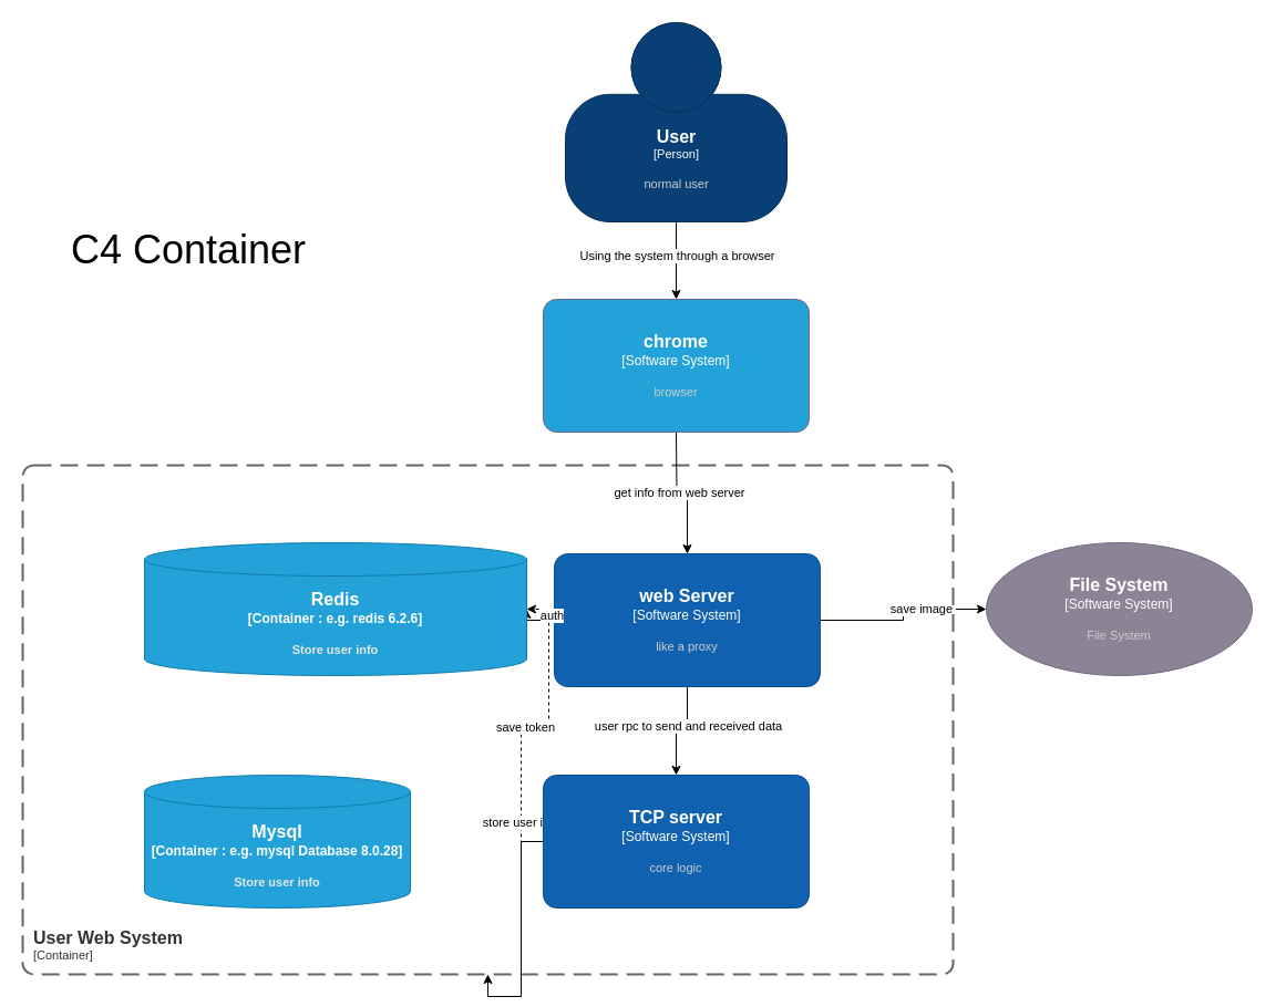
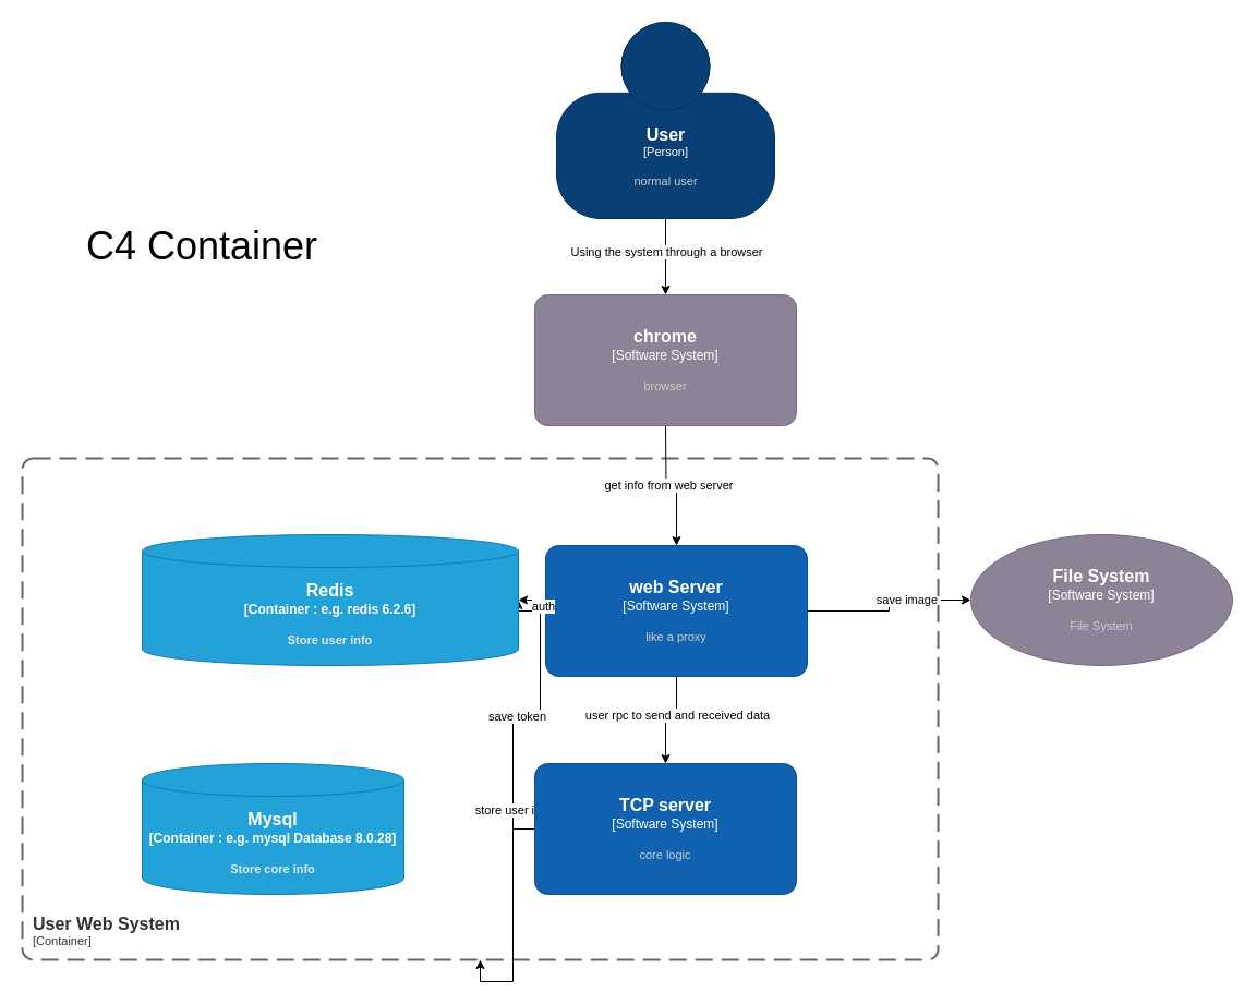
  <mxCell id="0" />
  <mxCell id="1" parent="0" />
  <mxCell id="2" style="edgeStyle=orthogonalEdgeStyle;rounded=0;orthogonalLoop=1;jettySize=auto;html=1;exitX=0.5;exitY=1;exitDx=0;exitDy=0;exitPerimeter=0;" parent="1" source="4" edge="1"><mxGeometry relative="1" as="geometry"><mxPoint x="610" y="270" as="targetPoint" /></mxGeometry></mxCell>
  <mxCell id="3" value="Using the system through a browser" style="edgeLabel;html=1;align=center;verticalAlign=middle;resizable=0;points=[];" parent="2" vertex="1" connectable="0"><mxGeometry x="-0.345" relative="1" as="geometry"><mxPoint y="7" as="offset" /></mxGeometry></mxCell>
  <mxCell id="4" value="&lt;font style=&quot;font-size: 16px&quot;&gt;&lt;b&gt;User&lt;/b&gt;&lt;/font&gt;&lt;div&gt;[Person]&lt;/div&gt;&lt;br&gt;&lt;div&gt;&lt;font style=&quot;font-size: 11px&quot;&gt;&lt;font color=&quot;#cccccc&quot;&gt;normal user&lt;/font&gt;&lt;/div&gt;" style="html=1;fontSize=11;dashed=0;whitespace=wrap;fillColor=#083F75;strokeColor=#06315C;fontColor=#ffffff;shape=mxgraph.c4.person2;align=center;metaEdit=1;points=[[0.5,0,0],[1,0.5,0],[1,0.75,0],[0.75,1,0],[0.5,1,0],[0.25,1,0],[0,0.75,0],[0,0.5,0]];resizable=0;" parent="1" vertex="1"><mxGeometry x="510" y="20" width="200" height="180" as="geometry" /></mxCell>
  <mxCell id="5" style="edgeStyle=orthogonalEdgeStyle;rounded=0;orthogonalLoop=1;jettySize=auto;html=1;exitX=1;exitY=0.5;exitDx=0;exitDy=0;exitPerimeter=0;" parent="1" source="10" target="11" edge="1"><mxGeometry relative="1" as="geometry" /></mxCell>
  <mxCell id="6" value="save image&amp;nbsp;" style="edgeLabel;html=1;align=center;verticalAlign=middle;resizable=0;points=[];" parent="5" vertex="1" connectable="0"><mxGeometry x="0.273" y="1" relative="1" as="geometry"><mxPoint as="offset" /></mxGeometry></mxCell>
  <mxCell id="7" style="edgeStyle=orthogonalEdgeStyle;rounded=0;orthogonalLoop=1;jettySize=auto;html=1;exitX=0;exitY=0.5;exitDx=0;exitDy=0;exitPerimeter=0;entryX=1;entryY=0.5;entryDx=0;entryDy=0;entryPerimeter=0;" parent="1" source="10" target="21" edge="1"><mxGeometry relative="1" as="geometry" /></mxCell>
  <mxCell id="8" style="edgeStyle=orthogonalEdgeStyle;rounded=0;orthogonalLoop=1;jettySize=auto;html=1;exitX=0.5;exitY=1;exitDx=0;exitDy=0;exitPerimeter=0;" parent="1" source="10" target="19" edge="1"><mxGeometry relative="1" as="geometry" /></mxCell>
  <mxCell id="9" value="user rpc to send and received data" style="edgeLabel;html=1;align=center;verticalAlign=middle;resizable=0;points=[];" parent="8" vertex="1" connectable="0"><mxGeometry x="-0.222" relative="1" as="geometry"><mxPoint as="offset" /></mxGeometry></mxCell>
  <mxCell id="10" value="&lt;font style=&quot;font-size: 16px&quot;&gt;&lt;b&gt;web Server&lt;/b&gt;&lt;/font&gt;&lt;div&gt;[Software System]&lt;/div&gt;&lt;br&gt;&lt;div&gt;&lt;font style=&quot;font-size: 11px&quot;&gt;&lt;font color=&quot;#cccccc&quot;&gt;like a proxy&lt;/font&gt;&lt;/div&gt;" style="rounded=1;whiteSpace=wrap;html=1;labelBackgroundColor=none;fillColor=#1061B0;fontColor=#ffffff;align=center;arcSize=10;strokeColor=#0D5091;metaEdit=1;resizable=0;points=[[0.25,0,0],[0.5,0,0],[0.75,0,0],[1,0.25,0],[1,0.5,0],[1,0.75,0],[0.75,1,0],[0.5,1,0],[0.25,1,0],[0,0.75,0],[0,0.5,0],[0,0.25,0]];" parent="1" vertex="1"><mxGeometry x="500" y="500" width="240" height="120" as="geometry" /></mxCell>
  <mxCell id="11" value="&lt;font style=&quot;font-size: 16px&quot;&gt;&lt;b&gt;File System&lt;/b&gt;&lt;/font&gt;&lt;div&gt;[Software System]&lt;/div&gt;&lt;br&gt;&lt;div&gt;&lt;font style=&quot;font-size: 11px&quot;&gt;&lt;font color=&quot;#cccccc&quot;&gt;File System&lt;/font&gt;&lt;/div&gt;" style="ellipse;whiteSpace=wrap;html=1;labelBackgroundColor=none;fillColor=#8C8496;fontColor=#ffffff;align=center;arcSize=10;strokeColor=#736782;metaEdit=1;resizable=0;points=[[0.25,0,0],[0.5,0,0],[0.75,0,0],[1,0.25,0],[1,0.5,0],[1,0.75,0],[0.75,1,0],[0.5,1,0],[0.25,1,0],[0,0.75,0],[0,0.5,0],[0,0.25,0]];" parent="1" vertex="1"><mxGeometry x="890" y="490" width="240" height="120" as="geometry" /></mxCell>
- <mxCell id="12" value="&lt;font style=&quot;font-size: 36px&quot;&gt;C4 Container&lt;/font&gt;" style="text;html=1;strokeColor=none;fillColor=none;align=center;verticalAlign=middle;whiteSpace=wrap;rounded=0;" parent="1" vertex="1"><mxGeometry x="55" y="210" width="230" height="30" as="geometry" /></mxCell>
+ <mxCell id="12" value="&lt;font style=&quot;font-size: 36px&quot;&gt;C4 Container&lt;/font&gt;" style="text;html=1;strokeColor=none;fillColor=none;align=center;verticalAlign=middle;whiteSpace=wrap;rounded=0;" parent="1" vertex="1"><mxGeometry x="70" y="210" width="230" height="30" as="geometry" /></mxCell>
  <mxCell id="13" value="&lt;font style=&quot;font-size: 16px&quot;&gt;&lt;b&gt;&lt;div style=&quot;text-align: left&quot;&gt;User Web System&lt;/div&gt;&lt;/b&gt;&lt;/font&gt;&lt;div style=&quot;text-align: left&quot;&gt;[Container]&lt;/div&gt;" style="rounded=1;fontSize=11;whiteSpace=wrap;html=1;dashed=1;arcSize=20;fillColor=none;strokeColor=#666666;fontColor=#333333;labelBackgroundColor=none;align=left;verticalAlign=bottom;labelBorderColor=none;spacingTop=0;spacing=10;dashPattern=8 4;metaEdit=1;rotatable=0;perimeter=rectanglePerimeter;noLabel=0;labelPadding=0;allowArrows=0;connectable=0;expand=0;recursiveResize=0;editable=1;pointerEvents=0;absoluteArcSize=1;points=[[0.25,0,0],[0.5,0,0],[0.75,0,0],[1,0.25,0],[1,0.5,0],[1,0.75,0],[0.75,1,0],[0.5,1,0],[0.25,1,0],[0,0.75,0],[0,0.5,0],[0,0.25,0]];strokeWidth=2;" parent="1" vertex="1"><mxGeometry x="20" y="420" width="840" height="460" as="geometry" /></mxCell>
  <mxCell id="14" style="edgeStyle=orthogonalEdgeStyle;rounded=0;orthogonalLoop=1;jettySize=auto;html=1;exitX=0;exitY=0.5;exitDx=0;exitDy=0;exitPerimeter=0;" parent="1" source="19" target="13" edge="1"><mxGeometry relative="1" as="geometry" /></mxCell>
- <mxCell id="15" style="edgeStyle=orthogonalEdgeStyle;rounded=0;orthogonalLoop=1;jettySize=auto;html=1;exitX=0;exitY=0.5;exitDx=0;exitDy=0;exitPerimeter=0;entryX=1;entryY=0.5;entryDx=0;entryDy=0;entryPerimeter=0;dashed=1;" parent="1" source="19" target="21" edge="1"><mxGeometry relative="1" as="geometry" /></mxCell>
+ <mxCell id="15" style="edgeStyle=orthogonalEdgeStyle;rounded=0;orthogonalLoop=1;jettySize=auto;html=1;exitX=0;exitY=0.5;exitDx=0;exitDy=0;exitPerimeter=0;entryX=1;entryY=0.5;entryDx=0;entryDy=0;entryPerimeter=0;" parent="1" source="19" target="21" edge="1"><mxGeometry relative="1" as="geometry" /></mxCell>
  <mxCell id="16" value="save token" style="edgeLabel;html=1;align=center;verticalAlign=middle;resizable=0;points=[];" parent="15" vertex="1" connectable="0"><mxGeometry x="-0.097" y="-3" relative="1" as="geometry"><mxPoint as="offset" /></mxGeometry></mxCell>
  <mxCell id="17" value="store user info" style="edgeLabel;html=1;align=center;verticalAlign=middle;resizable=0;points=[];" parent="15" vertex="1" connectable="0"><mxGeometry x="-0.727" y="1" relative="1" as="geometry"><mxPoint as="offset" /></mxGeometry></mxCell>
  <mxCell id="18" value="auth" style="edgeLabel;html=1;align=center;verticalAlign=middle;resizable=0;points=[];" parent="15" vertex="1" connectable="0"><mxGeometry x="0.818" y="-2" relative="1" as="geometry"><mxPoint as="offset" /></mxGeometry></mxCell>
  <mxCell id="19" value="&lt;font style=&quot;font-size: 16px&quot;&gt;&lt;b&gt;TCP server&lt;/b&gt;&lt;/font&gt;&lt;div&gt;[Software System]&lt;/div&gt;&lt;br&gt;&lt;div&gt;&lt;font style=&quot;font-size: 11px&quot;&gt;&lt;font color=&quot;#cccccc&quot;&gt;core logic&lt;/font&gt;&lt;/div&gt;" style="rounded=1;whiteSpace=wrap;html=1;labelBackgroundColor=none;fillColor=#1061B0;fontColor=#ffffff;align=center;arcSize=10;strokeColor=#0D5091;metaEdit=1;resizable=0;points=[[0.25,0,0],[0.5,0,0],[0.75,0,0],[1,0.25,0],[1,0.5,0],[1,0.75,0],[0.75,1,0],[0.5,1,0],[0.25,1,0],[0,0.75,0],[0,0.5,0],[0,0.25,0]];" parent="1" vertex="1"><mxGeometry x="490" y="700" width="240" height="120" as="geometry" /></mxCell>
- <mxCell id="20" value="&lt;font style=&quot;font-size: 16px&quot;&gt;&lt;b&gt;Mysql&lt;/font&gt;&lt;div&gt;[Container :&amp;nbsp;e.g. mysql Database 8.0.28]&lt;/div&gt;&lt;br&gt;&lt;div&gt;&lt;font style=&quot;font-size: 11px&quot;&gt;&lt;font color=&quot;#E6E6E6&quot;&gt;Store user info&lt;/font&gt;&lt;/div&gt;" style="shape=cylinder3;size=15;whiteSpace=wrap;html=1;boundedLbl=1;rounded=0;labelBackgroundColor=none;fillColor=#23A2D9;fontSize=12;fontColor=#ffffff;align=center;strokeColor=#0E7DAD;metaEdit=1;points=[[0.5,0,0],[1,0.25,0],[1,0.5,0],[1,0.75,0],[0.5,1,0],[0,0.75,0],[0,0.5,0],[0,0.25,0]];resizable=0;" parent="1" vertex="1"><mxGeometry x="130" y="700" width="240" height="120" as="geometry" /></mxCell>
+ <mxCell id="20" value="&lt;font style=&quot;font-size: 16px&quot;&gt;&lt;b&gt;Mysql&lt;/font&gt;&lt;div&gt;[Container :&amp;nbsp;e.g. mysql Database 8.0.28]&lt;/div&gt;&lt;br&gt;&lt;div&gt;&lt;font style=&quot;font-size: 11px&quot;&gt;&lt;font color=&quot;#E6E6E6&quot;&gt;Store core info&lt;/font&gt;&lt;/div&gt;" style="shape=cylinder3;size=15;whiteSpace=wrap;html=1;boundedLbl=1;rounded=0;labelBackgroundColor=none;fillColor=#23A2D9;fontSize=12;fontColor=#ffffff;align=center;strokeColor=#0E7DAD;metaEdit=1;points=[[0.5,0,0],[1,0.25,0],[1,0.5,0],[1,0.75,0],[0.5,1,0],[0,0.75,0],[0,0.5,0],[0,0.25,0]];resizable=0;" parent="1" vertex="1"><mxGeometry x="130" y="700" width="240" height="120" as="geometry" /></mxCell>
  <mxCell id="21" value="&lt;font style=&quot;font-size: 16px&quot;&gt;&lt;b&gt;Redis&lt;/font&gt;&lt;div&gt;[Container :&amp;nbsp;e.g. redis 6.2.6]&lt;/div&gt;&lt;br&gt;&lt;div&gt;&lt;font style=&quot;font-size: 11px&quot;&gt;&lt;font color=&quot;#E6E6E6&quot;&gt;Store user info&lt;/font&gt;&lt;/div&gt;" style="shape=cylinder3;size=15;whiteSpace=wrap;html=1;boundedLbl=1;rounded=0;labelBackgroundColor=none;fillColor=#23A2D9;fontSize=12;fontColor=#ffffff;align=center;strokeColor=#0E7DAD;metaEdit=1;points=[[0.5,0,0],[1,0.25,0],[1,0.5,0],[1,0.75,0],[0.5,1,0],[0,0.75,0],[0,0.5,0],[0,0.25,0]];resizable=0;" parent="1" vertex="1"><mxGeometry x="130" y="490" width="345" height="120" as="geometry" /></mxCell>
  <mxCell id="22" style="edgeStyle=orthogonalEdgeStyle;rounded=0;orthogonalLoop=1;jettySize=auto;html=1;exitX=0.5;exitY=1;exitDx=0;exitDy=0;exitPerimeter=0;" parent="1" target="10" edge="1"><mxGeometry relative="1" as="geometry"><mxPoint x="610" y="390" as="sourcePoint" /></mxGeometry></mxCell>
  <mxCell id="23" value="get info from web server" style="edgeLabel;html=1;align=center;verticalAlign=middle;resizable=0;points=[];" parent="22" vertex="1" connectable="0"><mxGeometry x="-0.029" y="1" relative="1" as="geometry"><mxPoint as="offset" /></mxGeometry></mxCell>
- <mxCell id="24" value="&lt;font style=&quot;font-size: 16px&quot;&gt;&lt;b&gt;chrome&lt;/b&gt;&lt;/font&gt;&lt;div&gt;[Software System]&lt;/div&gt;&lt;br&gt;&lt;div&gt;&lt;font style=&quot;font-size: 11px&quot;&gt;&lt;font color=&quot;#cccccc&quot;&gt;browser&lt;/font&gt;&lt;/div&gt;" style="rounded=1;whiteSpace=wrap;html=1;labelBackgroundColor=none;fillColor=#23a2d9;fontColor=#ffffff;align=center;arcSize=10;strokeColor=#736782;metaEdit=1;resizable=0;points=[[0.25,0,0],[0.5,0,0],[0.75,0,0],[1,0.25,0],[1,0.5,0],[1,0.75,0],[0.75,1,0],[0.5,1,0],[0.25,1,0],[0,0.75,0],[0,0.5,0],[0,0.25,0]];" parent="1" vertex="1"><mxGeometry x="490" y="270" width="240" height="120" as="geometry" /></mxCell>
+ <mxCell id="24" value="&lt;font style=&quot;font-size: 16px&quot;&gt;&lt;b&gt;chrome&lt;/b&gt;&lt;/font&gt;&lt;div&gt;[Software System]&lt;/div&gt;&lt;br&gt;&lt;div&gt;&lt;font style=&quot;font-size: 11px&quot;&gt;&lt;font color=&quot;#cccccc&quot;&gt;browser&lt;/font&gt;&lt;/div&gt;" style="rounded=1;whiteSpace=wrap;html=1;labelBackgroundColor=none;fillColor=#8C8496;fontColor=#ffffff;align=center;arcSize=10;strokeColor=#736782;metaEdit=1;resizable=0;points=[[0.25,0,0],[0.5,0,0],[0.75,0,0],[1,0.25,0],[1,0.5,0],[1,0.75,0],[0.75,1,0],[0.5,1,0],[0.25,1,0],[0,0.75,0],[0,0.5,0],[0,0.25,0]];" parent="1" vertex="1"><mxGeometry x="490" y="270" width="240" height="120" as="geometry" /></mxCell>
